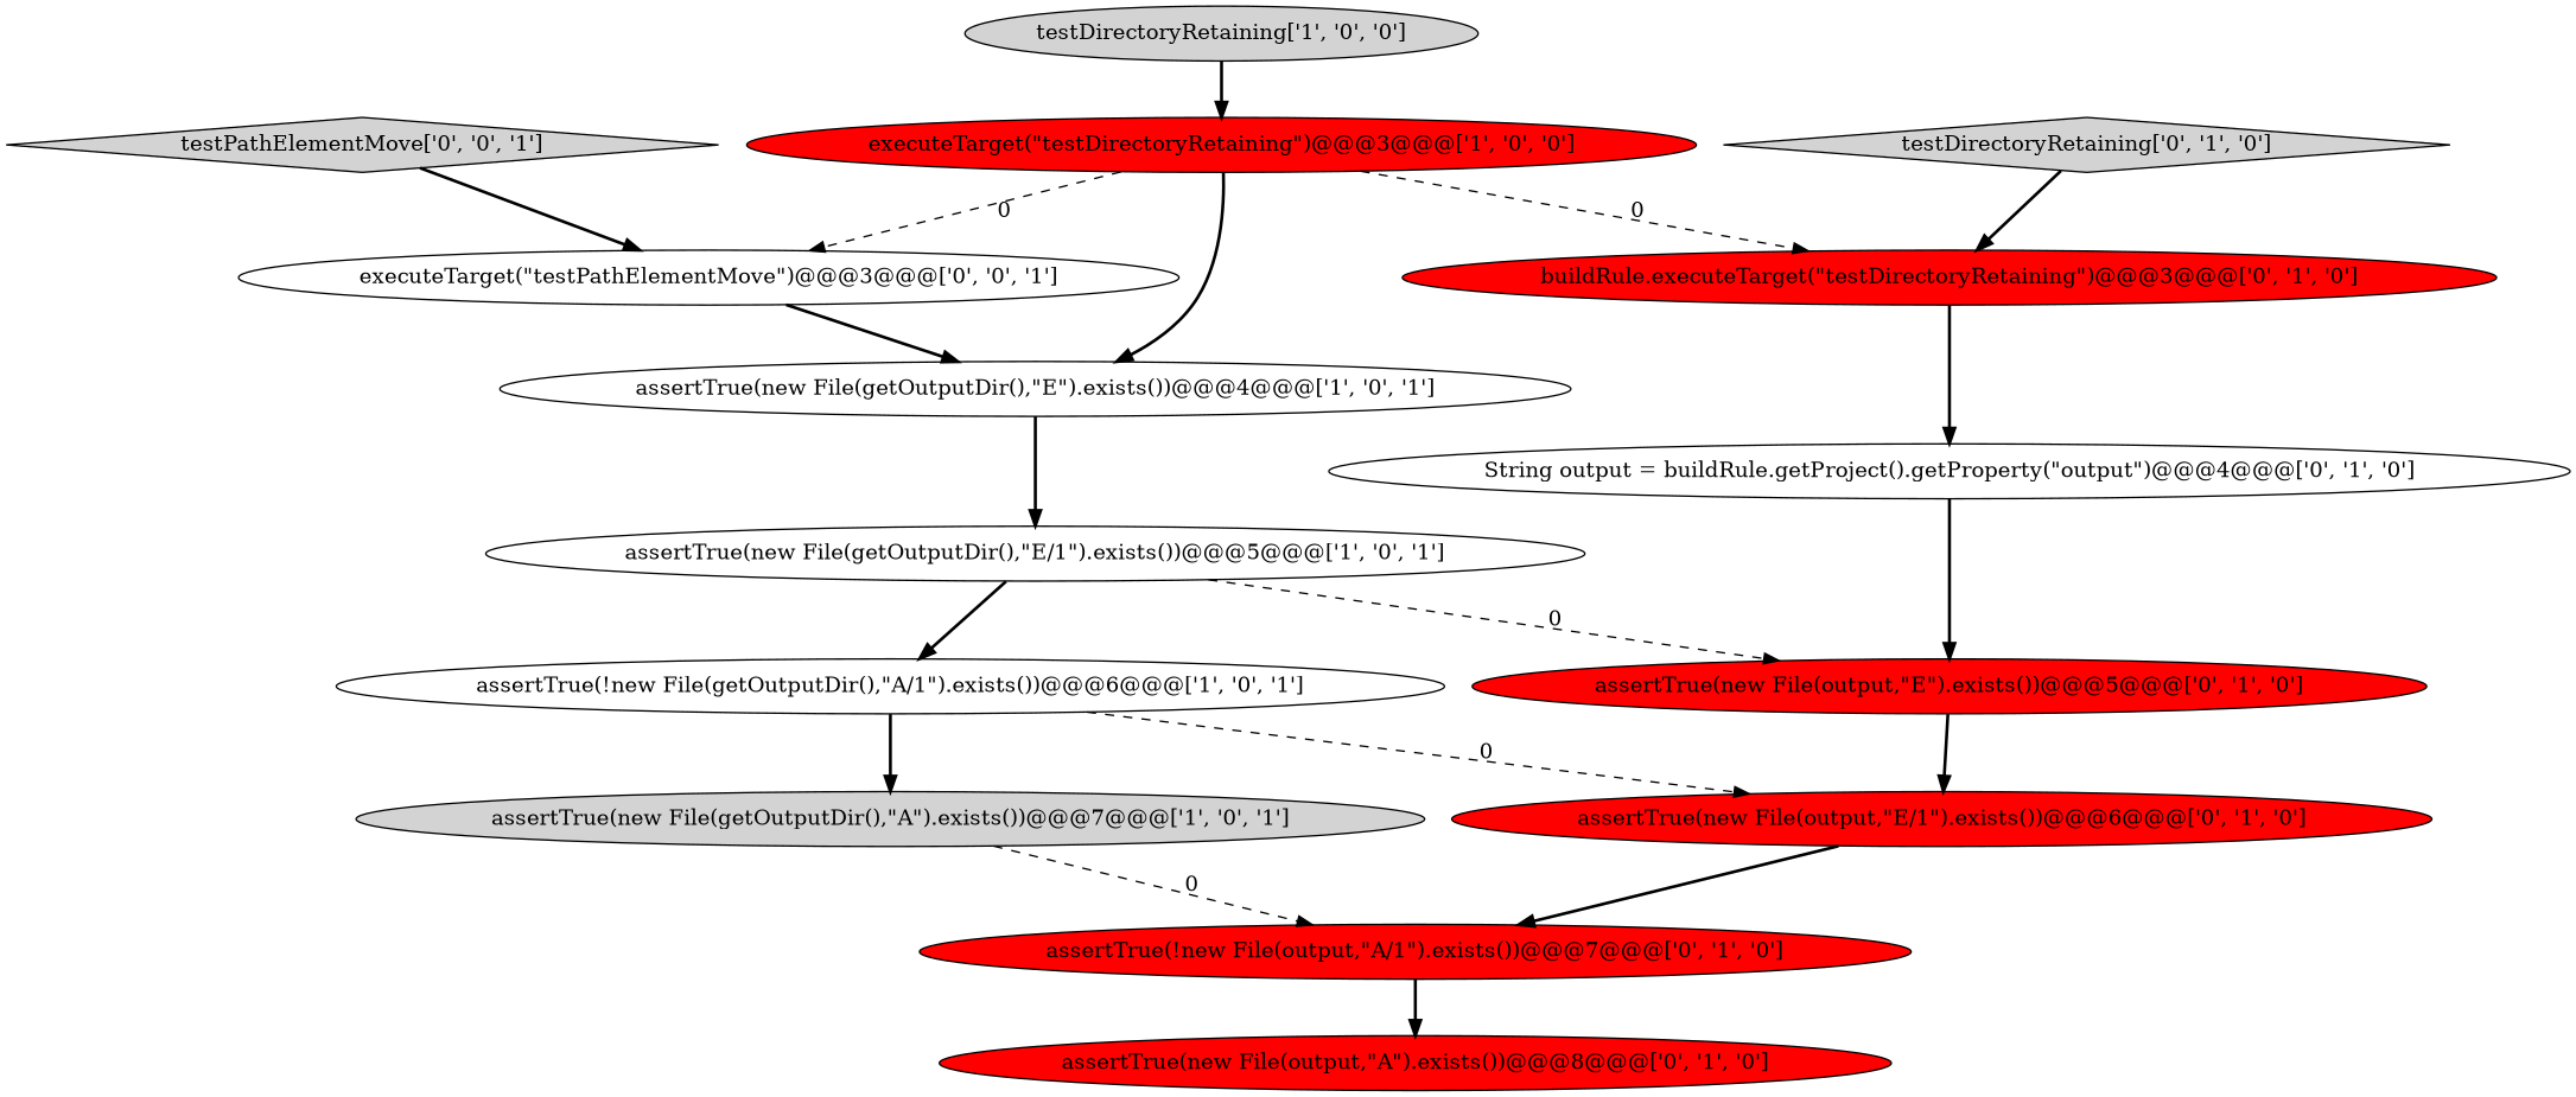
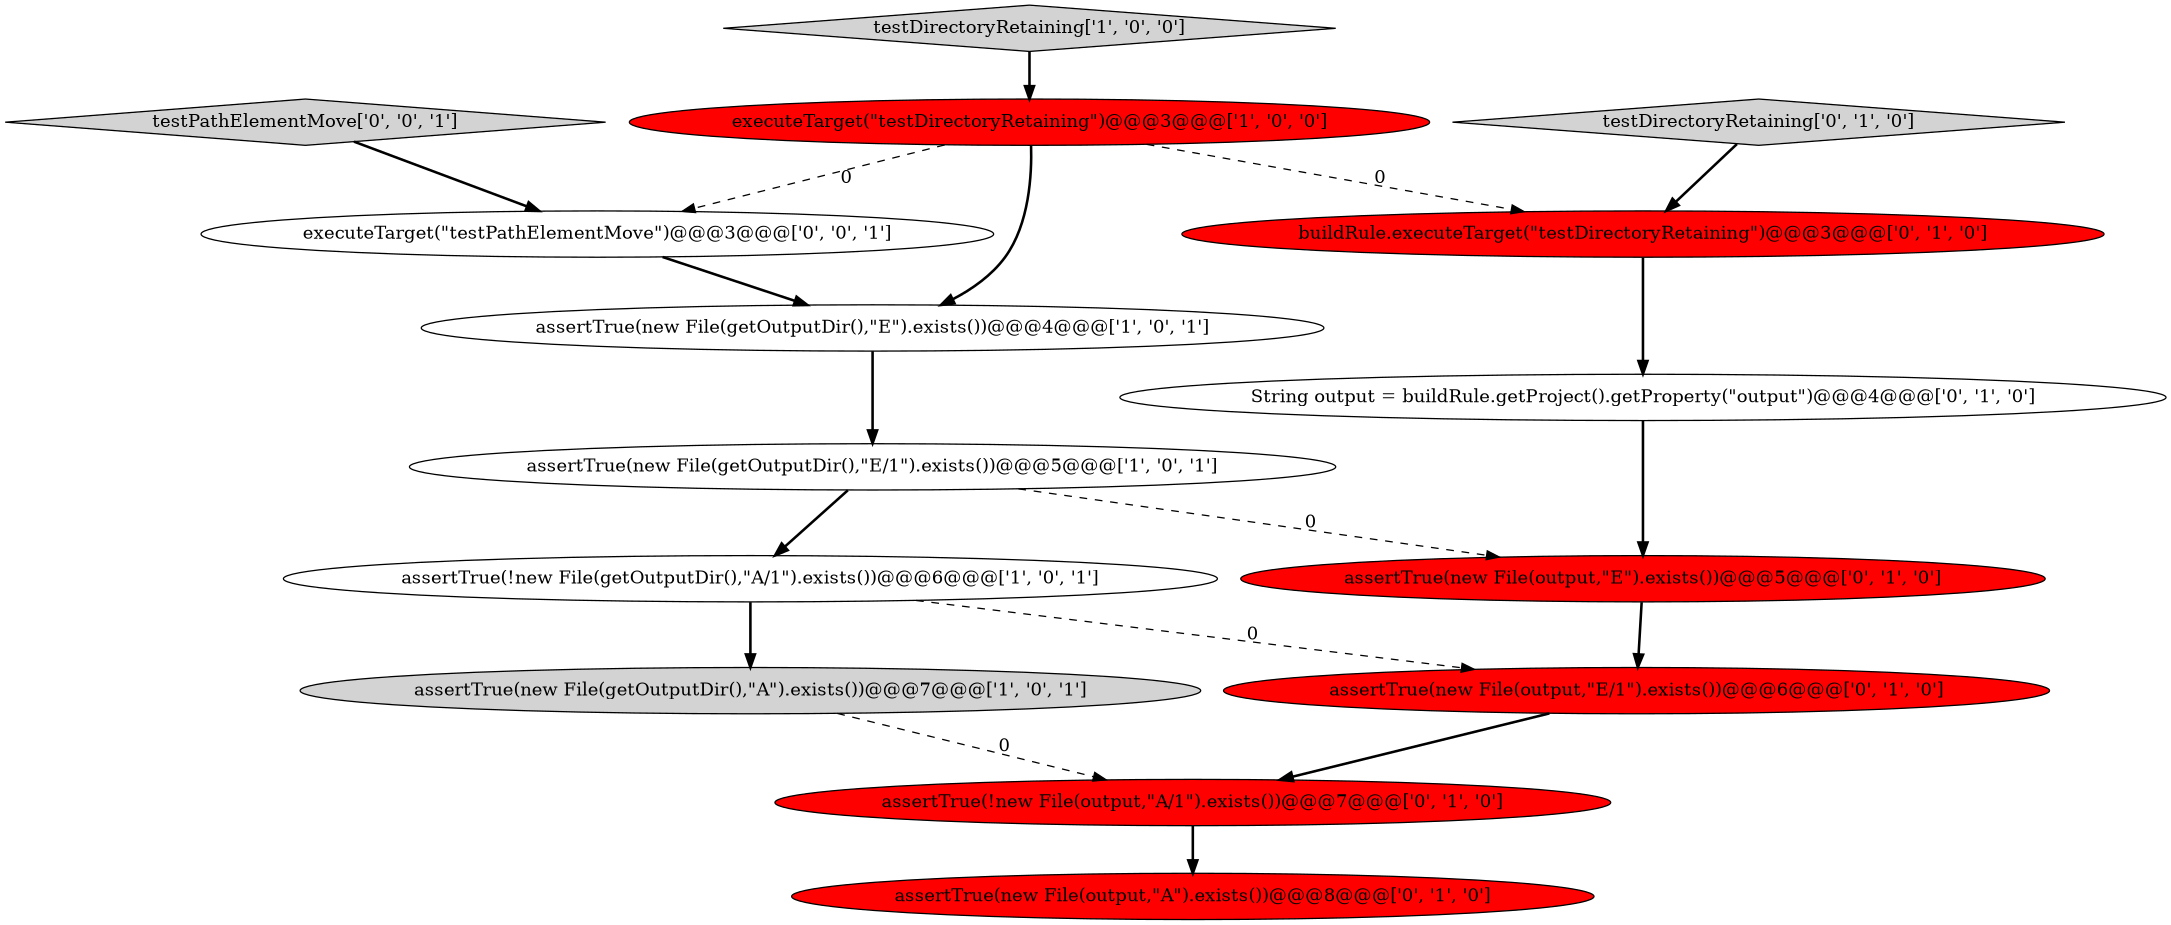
  digraph {
    fontname="DejaVu Serif"
    node [fillcolor=red shape=ellipse style=filled fontname="DejaVu Serif"]
    edge [style=bold fontname="DejaVu Serif"]
    n1 [label="buildRule.executeTarget(\"testDirectoryRetaining\")@@@3@@@['0', '1', '0']"]
    n2 [fillcolor=white label="String output = buildRule.getProject().getProperty(\"output\")@@@4@@@['0', '1', '0']"]
    n3 [fillcolor=lightgray label="assertTrue(new File(getOutputDir(),\"A\").exists())@@@7@@@['1', '0', '1']"]
    n4 [label="assertTrue(!new File(output,\"A/1\").exists())@@@7@@@['0', '1', '0']"]
    n5 [fillcolor=white label="assertTrue(new File(getOutputDir(),\"E\").exists())@@@4@@@['1', '0', '1']"]
    n6 [fillcolor=white label="assertTrue(new File(getOutputDir(),\"E/1\").exists())@@@5@@@['1', '0', '1']"]
    n7 [fillcolor=white label="executeTarget(\"testPathElementMove\")@@@3@@@['0', '0', '1']"]
    n8 [label="executeTarget(\"testDirectoryRetaining\")@@@3@@@['1', '0', '0']"]
    n9 [label="assertTrue(new File(output,\"E/1\").exists())@@@6@@@['0', '1', '0']"]
    n10 [label="assertTrue(new File(output,\"E\").exists())@@@5@@@['0', '1', '0']"]
    n11 [fillcolor=lightgray label="testDirectoryRetaining['0', '1', '0']" shape=diamond]
-   n12 [fillcolor=lightgray label="testDirectoryRetaining['1', '0', '0']"]
+   n12 [fillcolor=lightgray label="testDirectoryRetaining['1', '0', '0']" shape=diamond]
    n13 [label="assertTrue(new File(output,\"A\").exists())@@@8@@@['0', '1', '0']"]
    n14 [fillcolor=white label="assertTrue(!new File(getOutputDir(),\"A/1\").exists())@@@6@@@['1', '0', '1']"]
    n15 [fillcolor=lightgray label="testPathElementMove['0', '0', '1']" shape=diamond]
    n1 -> n2
    n2 -> n10
    n3 -> n4 [label=0 style=dashed]
    n4 -> n13
    n5 -> n6
    n6 -> n10 [label=0 style=dashed]
    n6 -> n14
    n7 -> n5
    n8 -> n1 [label=0 style=dashed]
    n8 -> n5
    n8 -> n7 [label=0 style=dashed]
    n9 -> n4
    n10 -> n9
    n11 -> n1
    n12 -> n8
    n14 -> n3
    n14 -> n9 [label=0 style=dashed]
    n15 -> n7
  }
